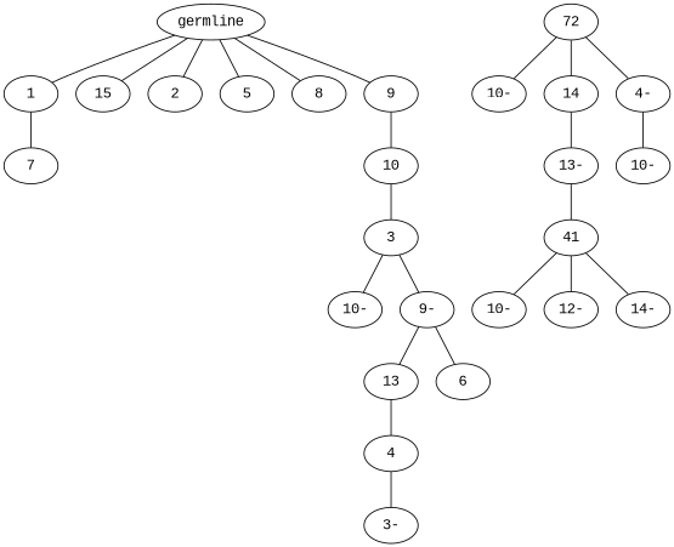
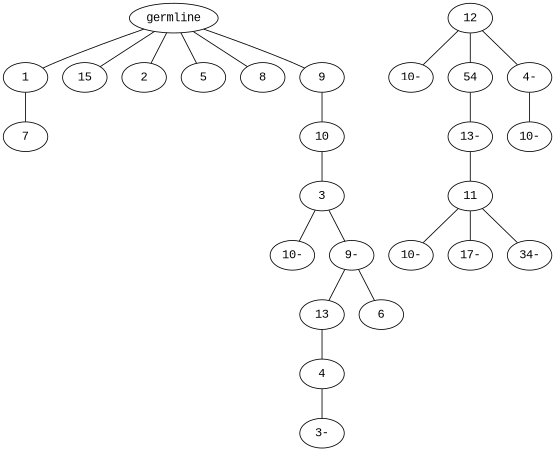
  graph {
    fontname="Liberation Mono"
    node [fontname="Liberation Mono"]
    edge [fontname="Liberation Mono"]
    n1 [label=germline]
    n2 [label=1]
    n3 [label=15]
    n4 [label=2]
    n5 [label=5]
    n6 [label=8]
    n7 [label=9]
    n8 [label=7]
    n9 [label=10]
    n10 [label=3]
    n11 [label="10-"]
    n12 [label="9-"]
    n13 [label=13]
    n14 [label=6]
    n15 [label=4]
    n16 [label="3-"]
-   n17 [label=72]
+   n17 [label=12]
    n18 [label="10-"]
-   n19 [label=14]
+   n19 [label=54]
    n20 [label="4-"]
    n21 [label="13-"]
    n22 [label="10-"]
-   n23 [label=41]
+   n23 [label=11]
    n24 [label="10-"]
-   n25 [label="12-"]
-   n26 [label="14-"]
+   n25 [label="17-"]
+   n26 [label="34-"]
    n1 -- n2
    n1 -- n3
    n1 -- n4
    n1 -- n5
    n1 -- n6
    n1 -- n7
    n2 -- n8
    n7 -- n9
    n9 -- n10
    n10 -- n11
    n10 -- n12
    n12 -- n13
    n12 -- n14
    n13 -- n15
    n15 -- n16
    n17 -- n18
    n17 -- n19
    n17 -- n20
    n19 -- n21
    n20 -- n22
    n21 -- n23
    n23 -- n24
    n23 -- n25
    n23 -- n26
  }
